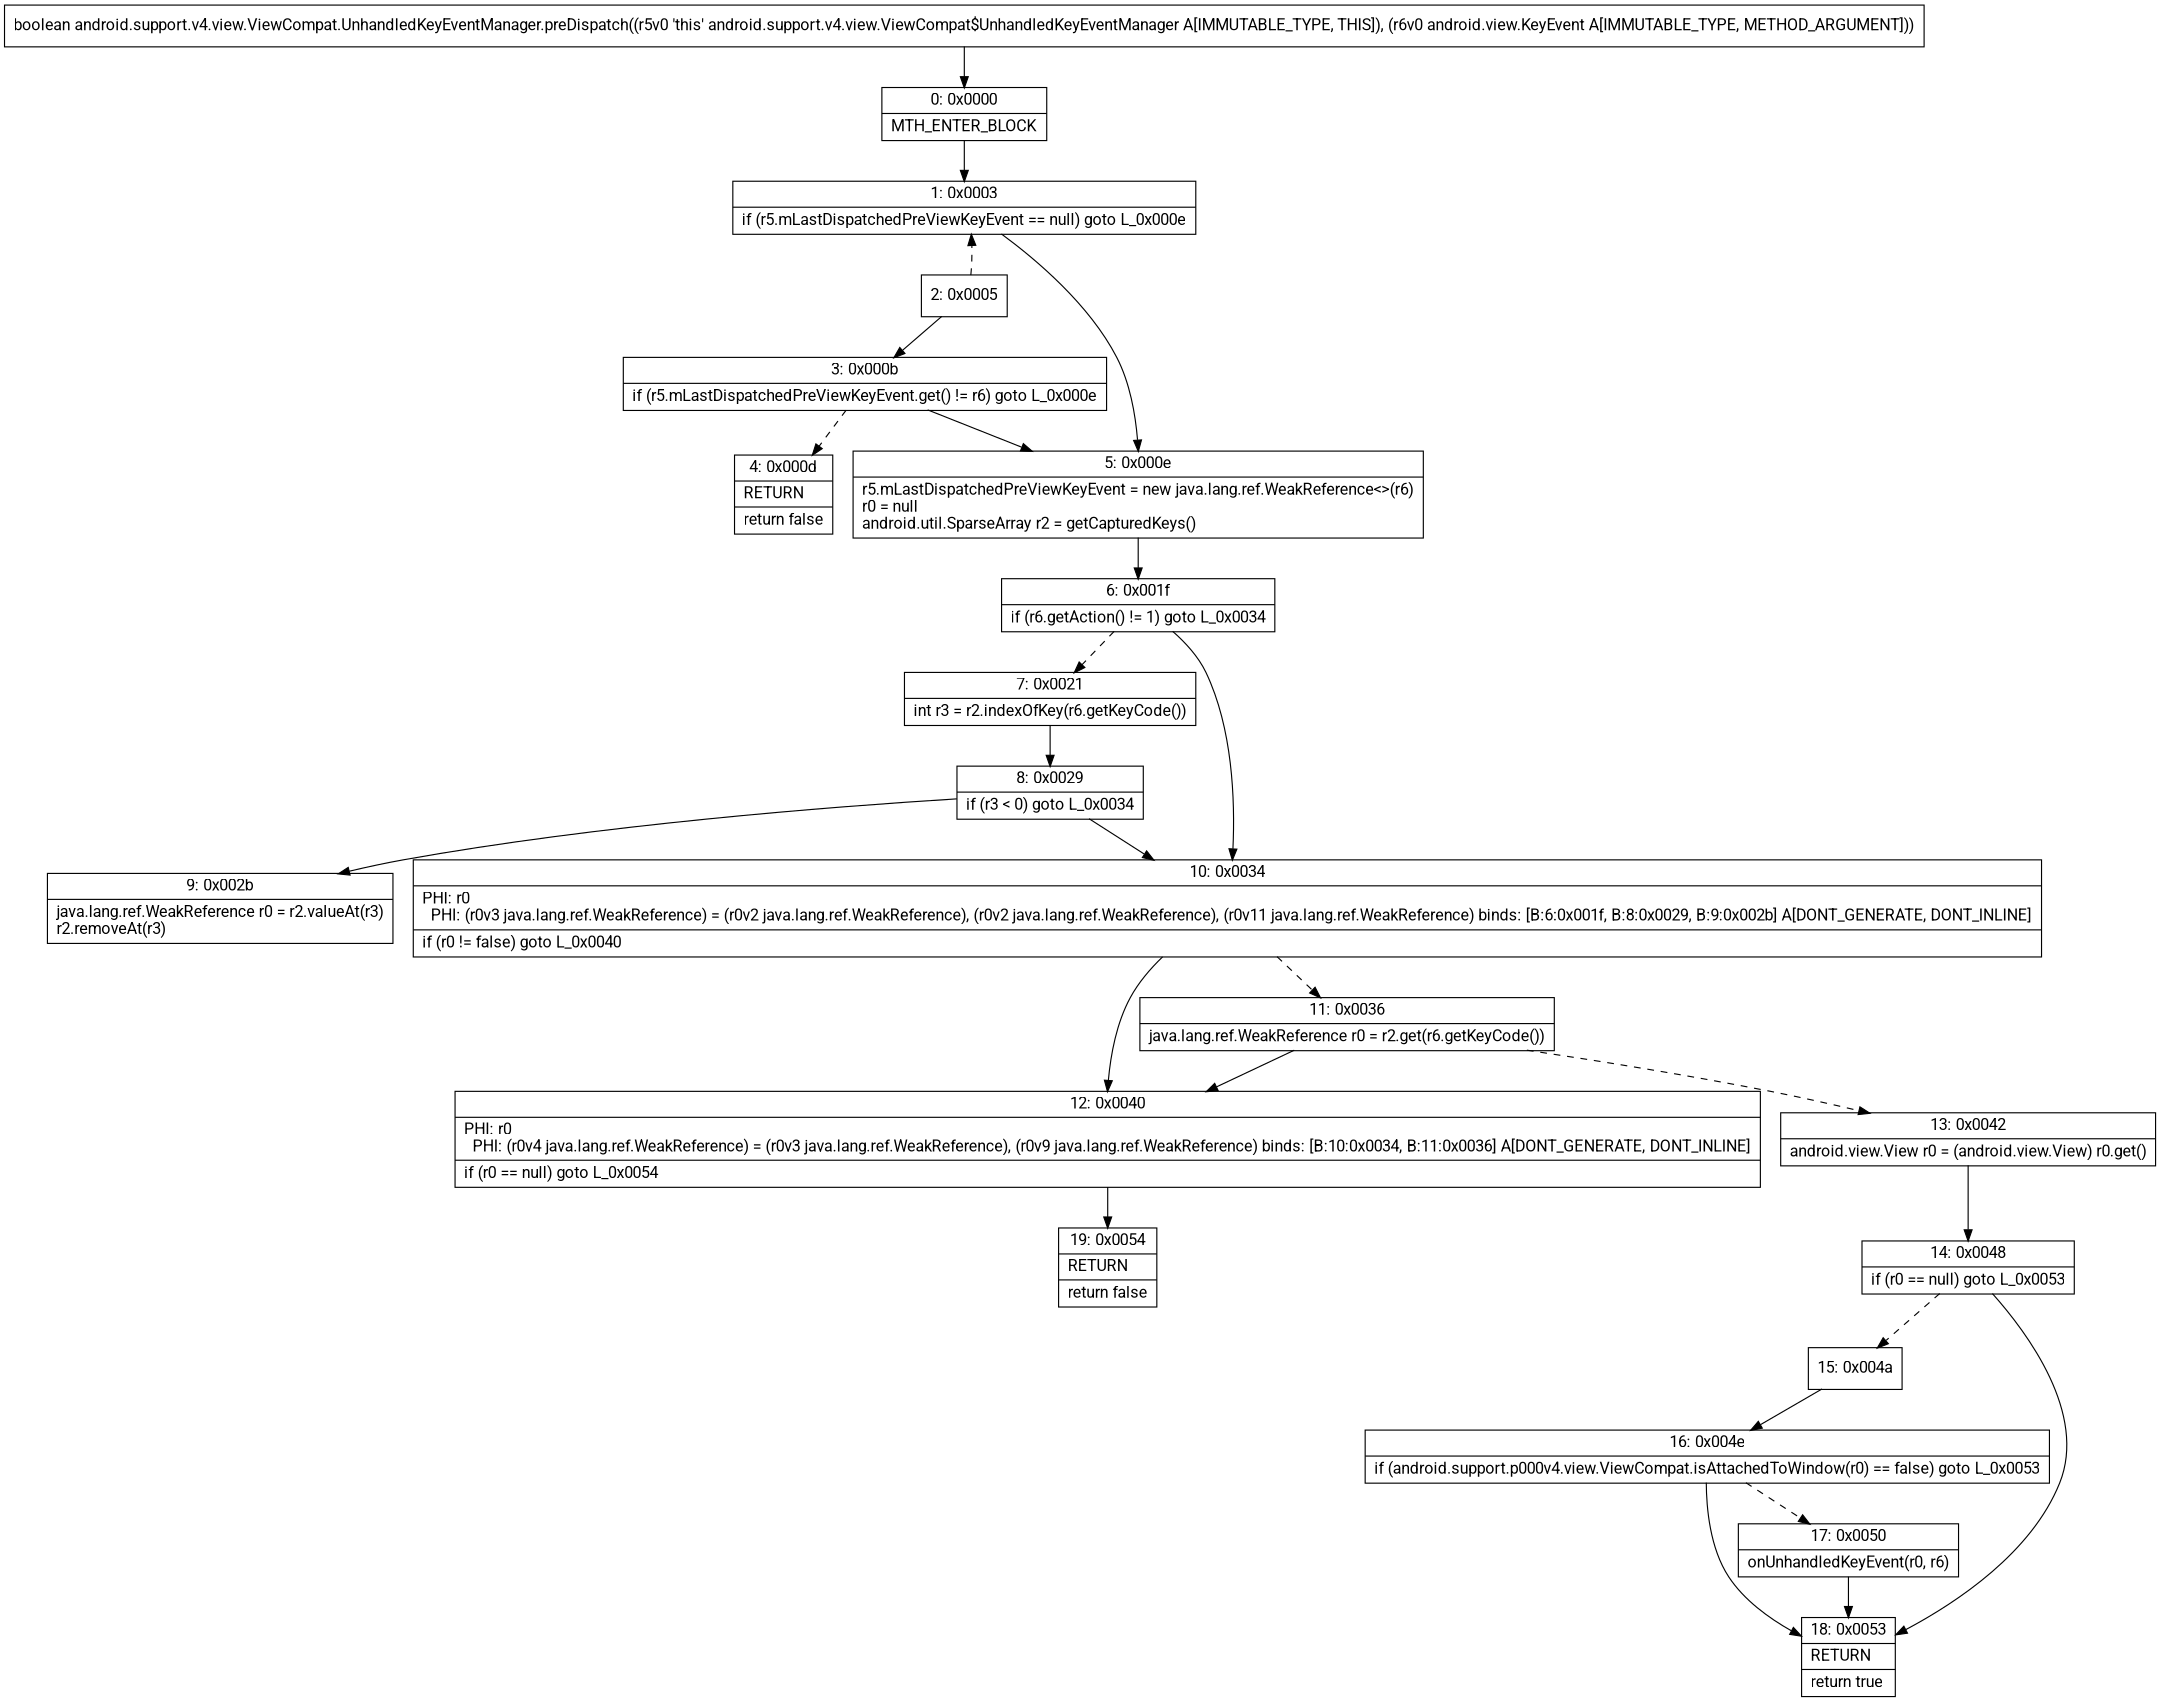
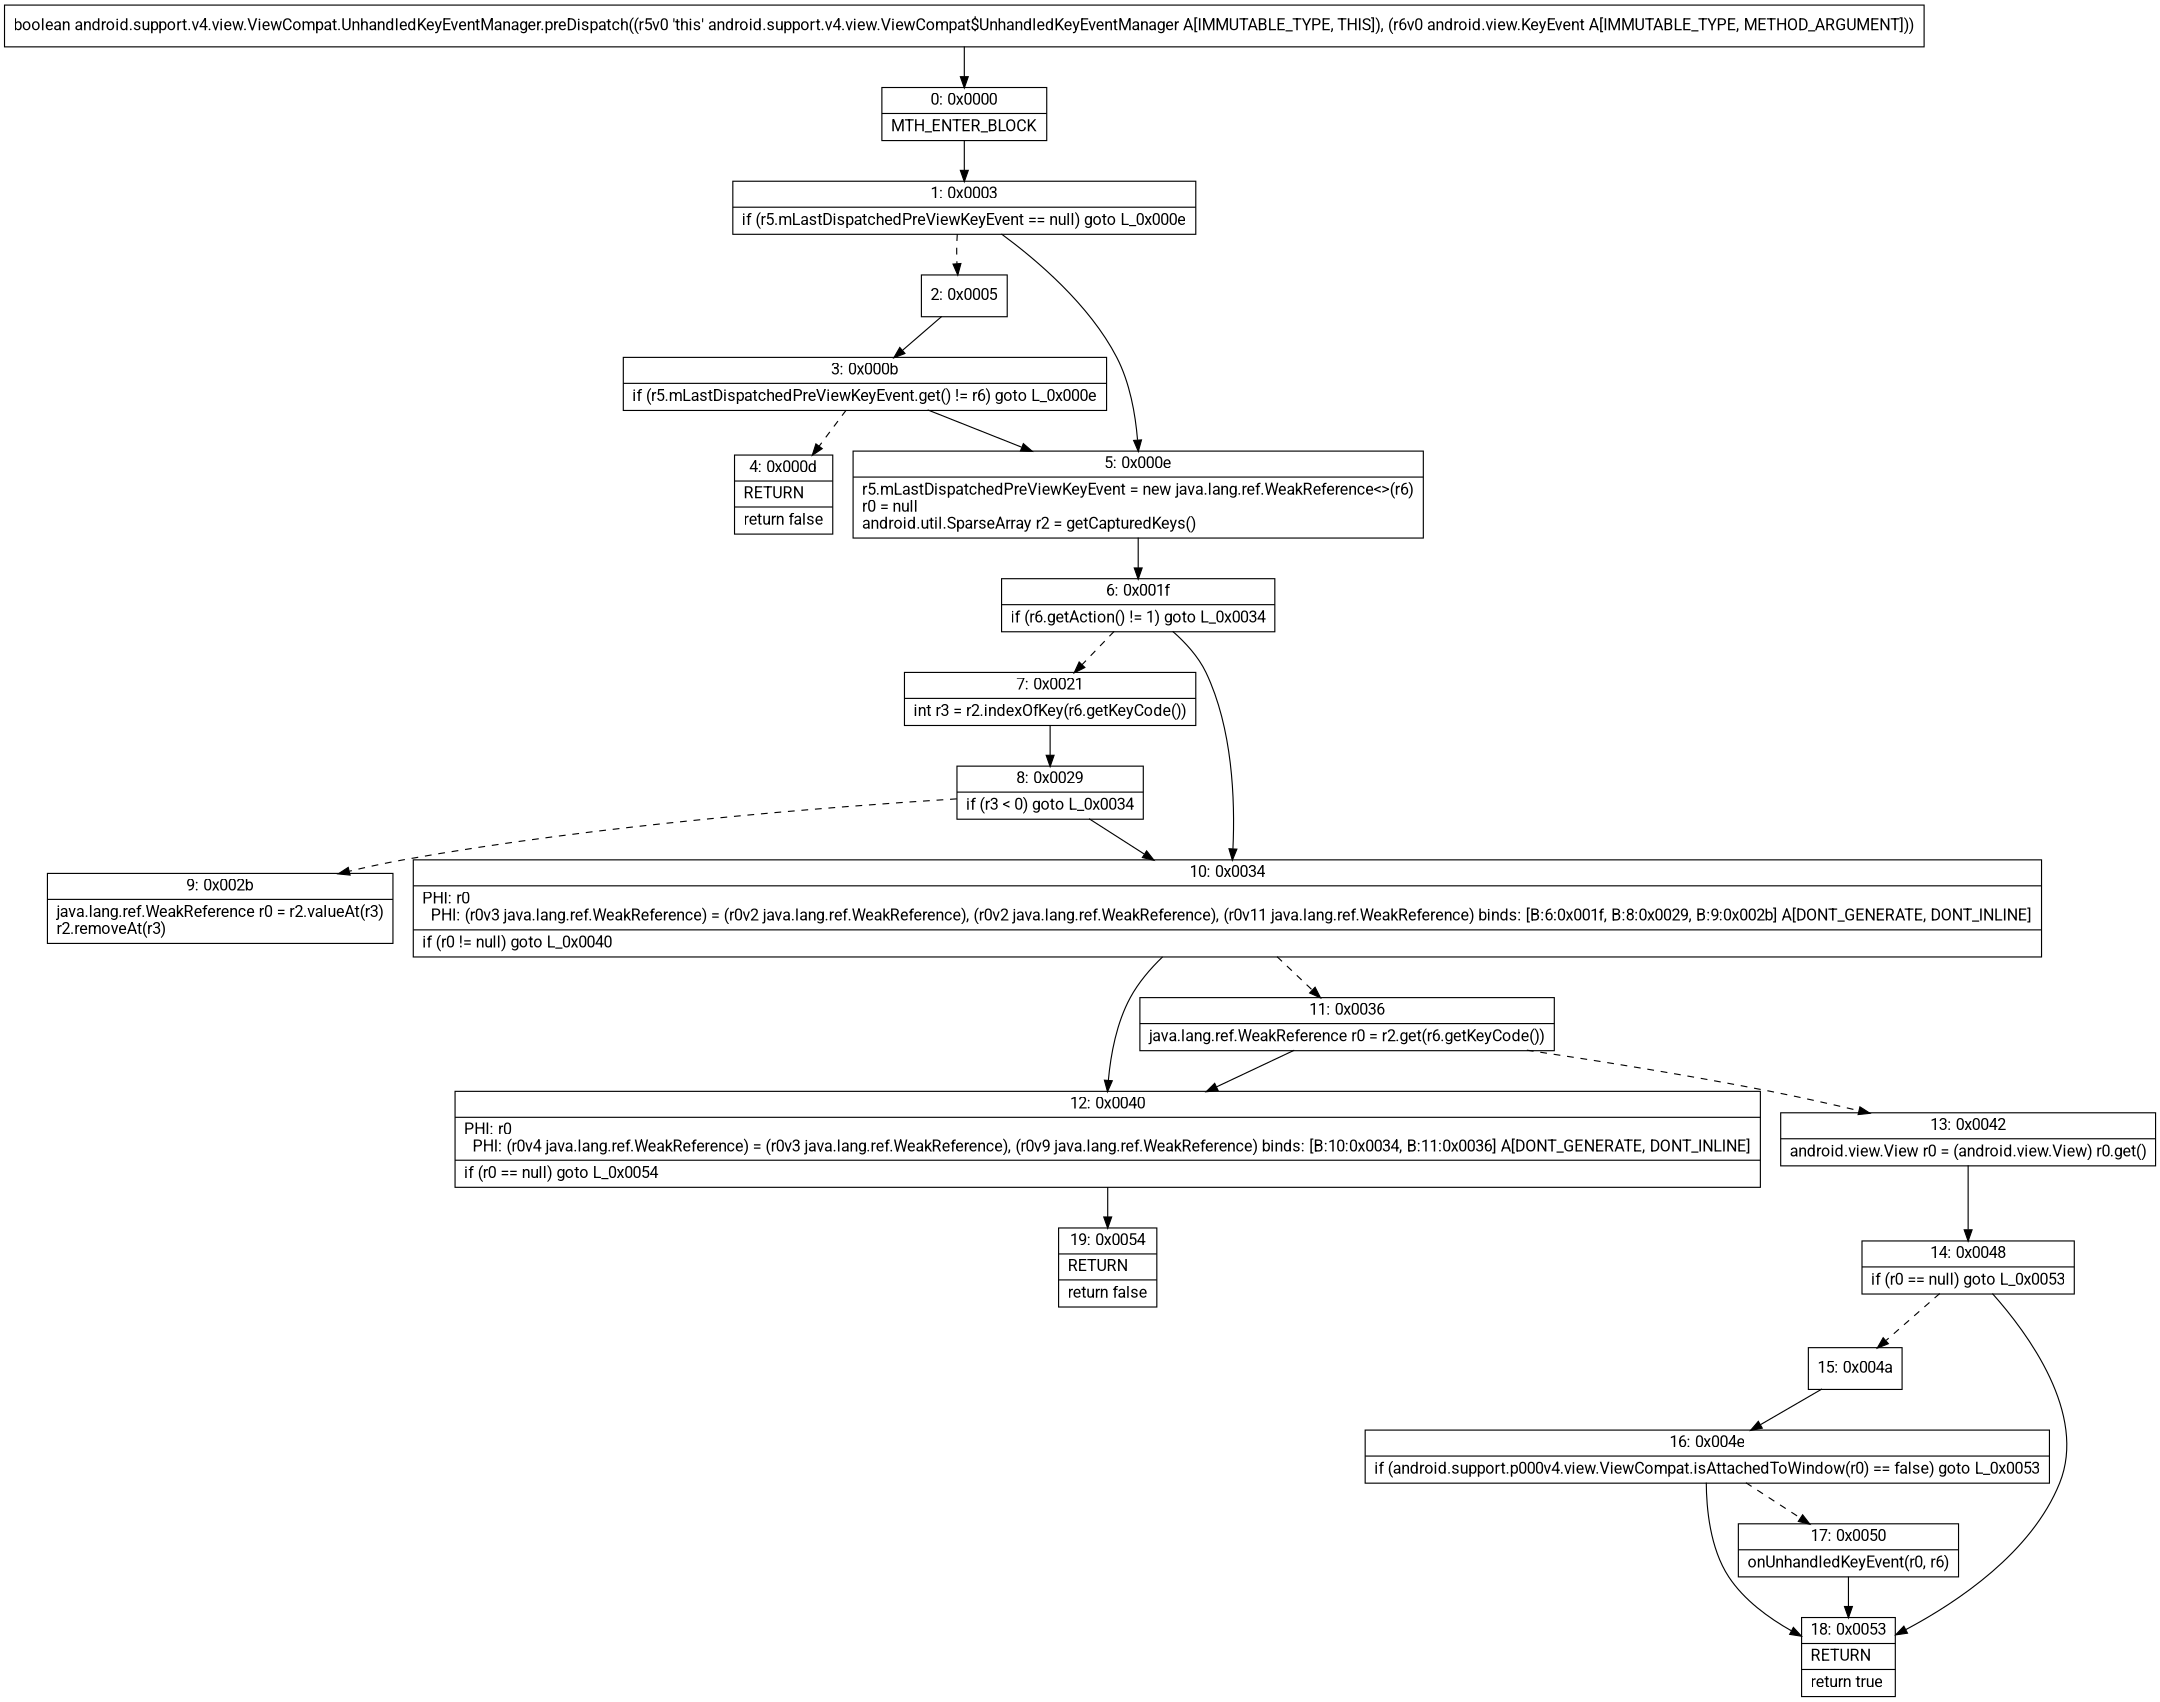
  digraph {
    fontname=Roboto
    node [fontname=Roboto shape=record]
    edge [fontname=Roboto]
    n1 [label="{0\:\ 0x0000|MTH_ENTER_BLOCK\l}"]
    n2 [label="{1\:\ 0x0003|if (r5.mLastDispatchedPreViewKeyEvent == null) goto L_0x000e\l}"]
    n3 [label="{2\:\ 0x0005}"]
    n4 [label="{5\:\ 0x000e|r5.mLastDispatchedPreViewKeyEvent = new java.lang.ref.WeakReference\<\>(r6)\lr0 = null\landroid.util.SparseArray r2 = getCapturedKeys()\l}"]
    n5 [label="{3\:\ 0x000b|if (r5.mLastDispatchedPreViewKeyEvent.get() != r6) goto L_0x000e\l}"]
    n6 [label="{6\:\ 0x001f|if (r6.getAction() != 1) goto L_0x0034\l}"]
    n7 [label="{4\:\ 0x000d|RETURN\l|return false\l}"]
    n8 [label="{7\:\ 0x0021|int r3 = r2.indexOfKey(r6.getKeyCode())\l}"]
-   n9 [label="{10\:\ 0x0034|PHI: r0 \l  PHI: (r0v3 java.lang.ref.WeakReference) = (r0v2 java.lang.ref.WeakReference), (r0v2 java.lang.ref.WeakReference), (r0v11 java.lang.ref.WeakReference) binds: [B:6:0x001f, B:8:0x0029, B:9:0x002b] A[DONT_GENERATE, DONT_INLINE]\l|if (r0 != false) goto L_0x0040\l}"]
+   n9 [label="{10\:\ 0x0034|PHI: r0 \l  PHI: (r0v3 java.lang.ref.WeakReference) = (r0v2 java.lang.ref.WeakReference), (r0v2 java.lang.ref.WeakReference), (r0v11 java.lang.ref.WeakReference) binds: [B:6:0x001f, B:8:0x0029, B:9:0x002b] A[DONT_GENERATE, DONT_INLINE]\l|if (r0 != null) goto L_0x0040\l}"]
    n10 [label="{8\:\ 0x0029|if (r3 \< 0) goto L_0x0034\l}"]
    n11 [label="{11\:\ 0x0036|java.lang.ref.WeakReference r0 = r2.get(r6.getKeyCode())\l}"]
    n12 [label="{12\:\ 0x0040|PHI: r0 \l  PHI: (r0v4 java.lang.ref.WeakReference) = (r0v3 java.lang.ref.WeakReference), (r0v9 java.lang.ref.WeakReference) binds: [B:10:0x0034, B:11:0x0036] A[DONT_GENERATE, DONT_INLINE]\l|if (r0 == null) goto L_0x0054\l}"]
    n13 [label="{9\:\ 0x002b|java.lang.ref.WeakReference r0 = r2.valueAt(r3)\lr2.removeAt(r3)\l}"]
    n14 [label="{13\:\ 0x0042|android.view.View r0 = (android.view.View) r0.get()\l}"]
    n15 [label="{19\:\ 0x0054|RETURN\l|return false\l}"]
    n16 [label="{14\:\ 0x0048|if (r0 == null) goto L_0x0053\l}"]
    n17 [label="{15\:\ 0x004a}"]
    n18 [label="{18\:\ 0x0053|RETURN\l|return true\l}"]
    n19 [label="{16\:\ 0x004e|if (android.support.p000v4.view.ViewCompat.isAttachedToWindow(r0) == false) goto L_0x0053\l}"]
    n20 [label="{17\:\ 0x0050|onUnhandledKeyEvent(r0, r6)\l}"]
    n21 [label="{boolean android.support.v4.view.ViewCompat.UnhandledKeyEventManager.preDispatch((r5v0 'this' android.support.v4.view.ViewCompat$UnhandledKeyEventManager A[IMMUTABLE_TYPE, THIS]), (r6v0 android.view.KeyEvent A[IMMUTABLE_TYPE, METHOD_ARGUMENT])) }"]
    n1 -> n2
-   n3 -> n2 [style=dashed]
+   n2 -> n3 [style=dashed]
    n2 -> n4
    n3 -> n5
    n4 -> n6
    n5 -> n4
    n5 -> n7 [style=dashed]
    n6 -> n8 [style=dashed]
    n6 -> n9
    n8 -> n10
    n9 -> n11 [style=dashed]
    n9 -> n12
    n10 -> n9
-   n10 -> n13 [style=solid]
+   n10 -> n13 [style=dashed]
    n11 -> n12
    n11 -> n14 [style=dashed]
    n12 -> n15
    n14 -> n16
    n16 -> n17 [style=dashed]
    n16 -> n18
    n17 -> n19
    n19 -> n18
    n19 -> n20 [style=dashed]
    n20 -> n18
    n21 -> n1
  }
